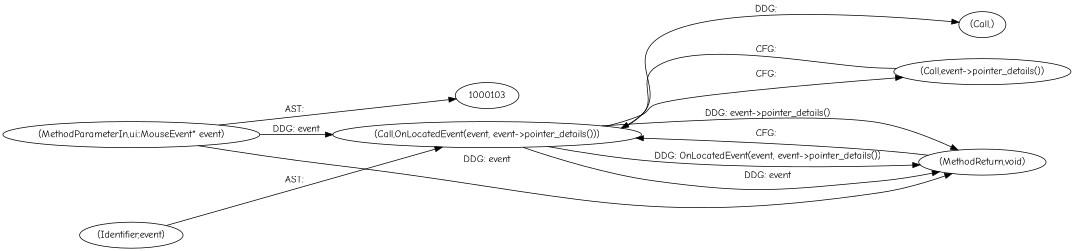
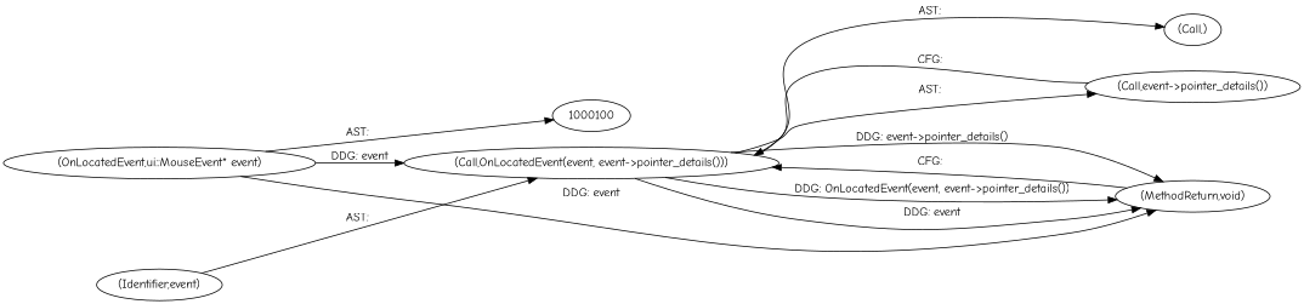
  digraph {
    fontname="Comic Neue"
    rankdir=LR
    node [fontname="Comic Neue"]
    edge [fontname="Comic Neue"]
    n1 [label="(Call,OnLocatedEvent(event, event->pointer_details()))"]
    n2 [label="(Call,)"]
    n3 [label="(MethodReturn,void)"]
    n4 [label="(Call,event->pointer_details())"]
-   n5 [label="(MethodParameterIn,ui::MouseEvent* event)"]
-   1000100 [label=1000103]
+   n5 [label="(OnLocatedEvent,ui::MouseEvent* event)"]
+   1000100
    n7 [label="(Identifier,event)"]
-   n1 -> n2 [label="DDG: "]
+   n1 -> n2 [label="AST: "]
    n1 -> n3 [label="DDG: OnLocatedEvent(event, event->pointer_details())"]
    n1 -> n3 [label="DDG: event"]
    n1 -> n3 [label="DDG: event->pointer_details()"]
-   n1 -> n4 [label="CFG: "]
+   n1 -> n4 [label="AST: "]
    n3 -> n1 [label="CFG: "]
    n4 -> n1 [label="CFG: "]
    n5 -> n1 [label="DDG: event"]
    n5 -> n3 [label="DDG: event"]
    n5 -> 1000100 [label="AST: "]
    n7 -> n1 [label="AST: "]
  }
